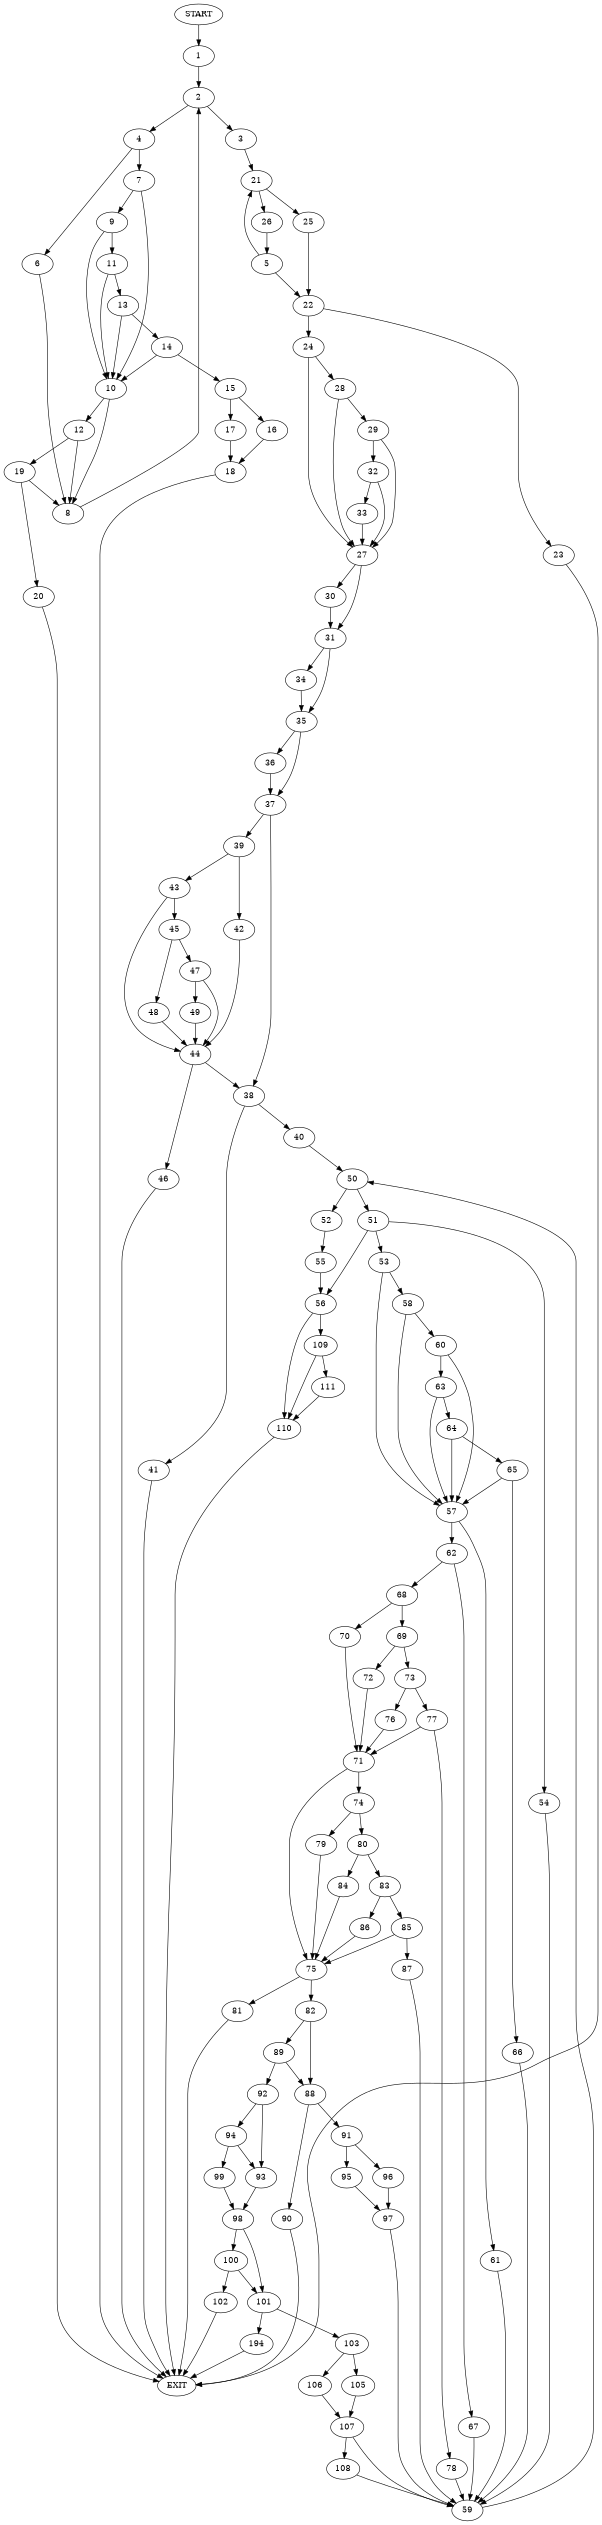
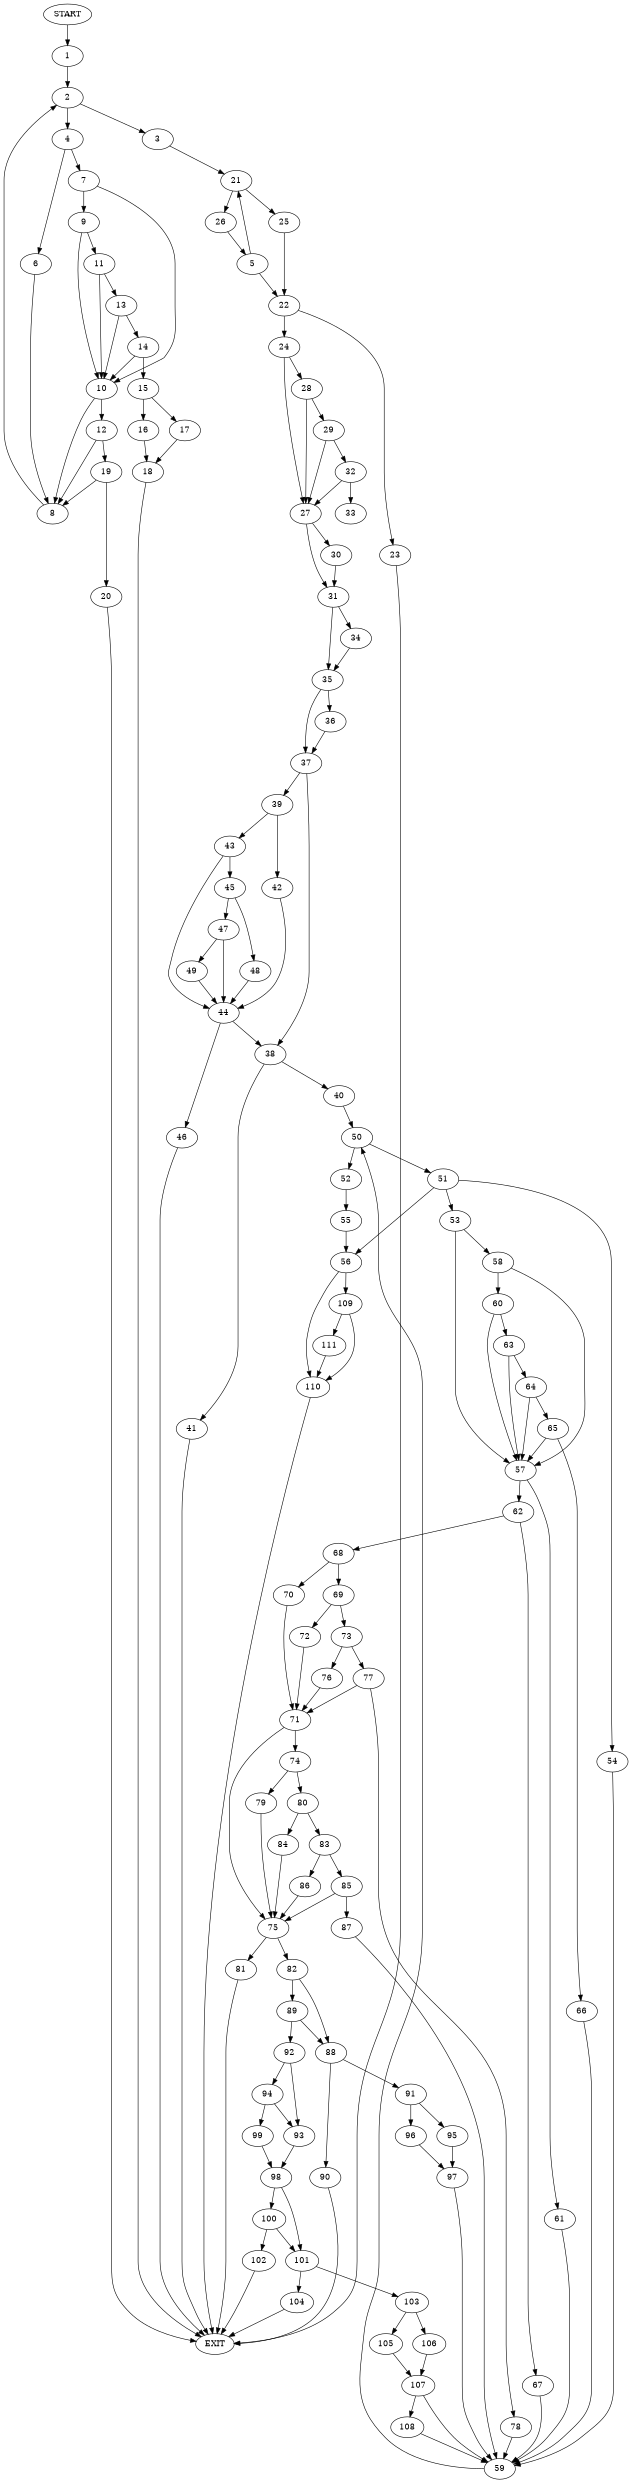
  digraph {
    n1 [label=START]
    1
    2
    n4 [label=EXIT]
    3
    4
    21
    6
    7
    5
    22
    8
    9
    10
    25
    26
    23
    24
    11
    12
    13
    19
    14
    20
    15
    16
    17
    18
    27
    28
    30
    31
    29
    34
    35
    32
    33
    36
    37
    38
    39
    40
    41
    42
    43
    50
    44
    45
    51
    52
    46
    47
    48
    49
    53
    54
    56
    55
    57
    58
    59
    109
    110
    61
    62
    60
    111
    67
    68
    63
    64
    69
    70
    65
    66
    72
    73
    71
    76
    77
    74
    75
    79
    80
    81
    82
    78
    83
    84
    88
    89
    85
    86
    90
    91
    92
    87
    95
    96
    93
    94
    97
    98
    99
    100
    101
    102
    103
-   104 [label=194]
+   104
    105
    106
    107
    108
    n1 -> 1
    1 -> 2
    2 -> 3
    2 -> 4
    3 -> 21
    4 -> 6
    4 -> 7
    21 -> 25
    21 -> 26
    6 -> 8
    7 -> 9
    7 -> 10
    5 -> 21
    5 -> 22
    22 -> 23
    22 -> 24
    8 -> 2
    9 -> 10
    9 -> 11
    10 -> 8
    10 -> 12
    25 -> 22
    26 -> 5
    23 -> n4
    24 -> 27
    24 -> 28
    11 -> 10
    11 -> 13
    12 -> 8
    12 -> 19
    13 -> 10
    13 -> 14
    19 -> 8
    19 -> 20
    14 -> 10
    14 -> 15
    20 -> n4
    15 -> 16
    15 -> 17
    16 -> 18
    17 -> 18
    18 -> n4
    27 -> 30
    27 -> 31
    28 -> 27
    28 -> 29
    30 -> 31
    31 -> 34
    31 -> 35
    29 -> 27
    29 -> 32
    34 -> 35
    35 -> 36
    35 -> 37
    32 -> 27
    32 -> 33
-   33 -> 27
    36 -> 37
    37 -> 38
    37 -> 39
    38 -> 40
    38 -> 41
    39 -> 42
    39 -> 43
    40 -> 50
    41 -> n4
    42 -> 44
    43 -> 44
    43 -> 45
    50 -> 51
    50 -> 52
    44 -> 38
    44 -> 46
    45 -> 47
    45 -> 48
    51 -> 53
    51 -> 54
    51 -> 56
    52 -> 55
    46 -> n4
    47 -> 44
    47 -> 49
    48 -> 44
    49 -> 44
    53 -> 57
    53 -> 58
    54 -> 59
    56 -> 109
    56 -> 110
    55 -> 56
    57 -> 61
    57 -> 62
    58 -> 57
    58 -> 60
    59 -> 50
    109 -> 110
    109 -> 111
    110 -> n4
    61 -> 59
    62 -> 67
    62 -> 68
    60 -> 57
    60 -> 63
    111 -> 110
    67 -> 59
    68 -> 69
    68 -> 70
    63 -> 57
    63 -> 64
    64 -> 57
    64 -> 65
    69 -> 72
    69 -> 73
    70 -> 71
    65 -> 57
    65 -> 66
    66 -> 59
    72 -> 71
    73 -> 76
    73 -> 77
    71 -> 74
    71 -> 75
    76 -> 71
    77 -> 71
    77 -> 78
    74 -> 79
    74 -> 80
    75 -> 81
    75 -> 82
    79 -> 75
    80 -> 83
    80 -> 84
    81 -> n4
    82 -> 88
    82 -> 89
    78 -> 59
    83 -> 85
    83 -> 86
    84 -> 75
    88 -> 90
    88 -> 91
    89 -> 88
    89 -> 92
    85 -> 75
    85 -> 87
    86 -> 75
    90 -> n4
    91 -> 95
    91 -> 96
    92 -> 93
    92 -> 94
    87 -> 59
    95 -> 97
    96 -> 97
    93 -> 98
    94 -> 93
    94 -> 99
    97 -> 59
    98 -> 100
    98 -> 101
    99 -> 98
    100 -> 101
    100 -> 102
    101 -> 103
    101 -> 104
    102 -> n4
    103 -> 105
    103 -> 106
    104 -> n4
    105 -> 107
    106 -> 107
    107 -> 59
    107 -> 108
    108 -> 59
  }
